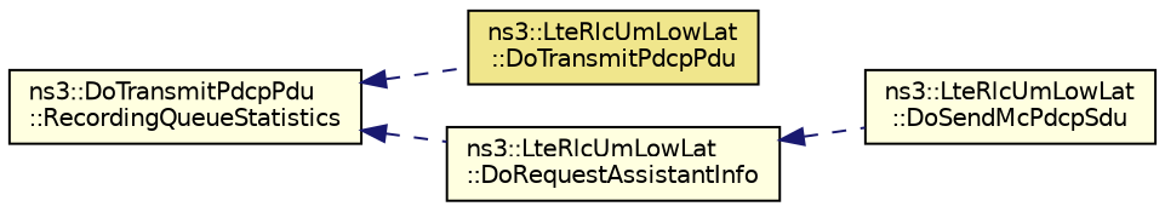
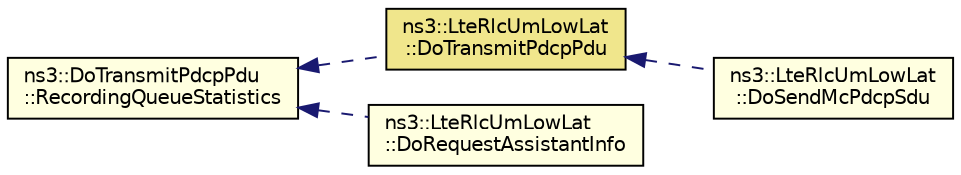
  digraph {
    rankdir=LR
    node [color=black fillcolor=lightyellow fontname=Helvetica fontsize=10 shape=record style=filled]
    edge [color=midnightblue dir=back fontname=Helvetica fontsize=10 labelfontname=Helvetica labelfontsize=10 style=dashed]
    n1 [fontcolor=black height=0.2 label="ns3::DoTransmitPdcpPdu\l::RecordingQueueStatistics" width=0.4]
    n2 [fillcolor=khaki height=0.2 label="ns3::LteRlcUmLowLat\l::DoTransmitPdcpPdu" width=0.4]
    n3 [height=0.2 label="ns3::LteRlcUmLowLat\l::DoRequestAssistantInfo" width=0.4]
    n4 [height=0.2 label="ns3::LteRlcUmLowLat\l::DoSendMcPdcpSdu" width=0.4]
    n1 -> n2
    n1 -> n3
-   n3 -> n4
+   n2 -> n4
  }
